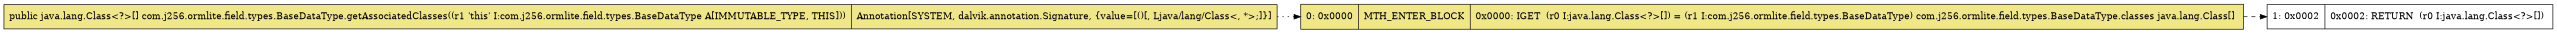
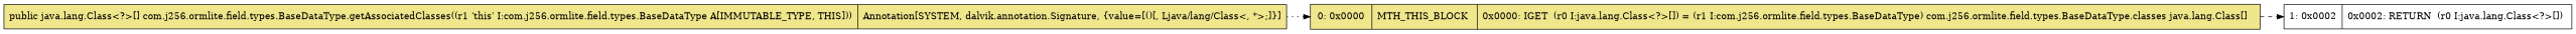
  digraph {
    rankdir=LR
    node [shape=record style=filled fillcolor=khaki]
-   n1 [label="{0\:\ 0x0000|MTH_ENTER_BLOCK\l|0x0000: IGET  (r0 I:java.lang.Class\<?\>[]) = (r1 I:com.j256.ormlite.field.types.BaseDataType) com.j256.ormlite.field.types.BaseDataType.classes java.lang.Class[] \l}"]
+   n1 [label="{0\:\ 0x0000|MTH_THIS_BLOCK\l|0x0000: IGET  (r0 I:java.lang.Class\<?\>[]) = (r1 I:com.j256.ormlite.field.types.BaseDataType) com.j256.ormlite.field.types.BaseDataType.classes java.lang.Class[] \l}"]
    n2 [label="{1\:\ 0x0002|0x0002: RETURN  (r0 I:java.lang.Class\<?\>[]) \l}" fillcolor=white]
    n3 [label="{public java.lang.Class\<?\>[] com.j256.ormlite.field.types.BaseDataType.getAssociatedClasses((r1 'this' I:com.j256.ormlite.field.types.BaseDataType A[IMMUTABLE_TYPE, THIS]))  | Annotation[SYSTEM, dalvik.annotation.Signature, \{value=[()[, Ljava\/lang\/Class\<, *\>;]\}]\l}"]
    n1 -> n2 [style=dashed]
    n3 -> n1 [style=dotted]
  }
